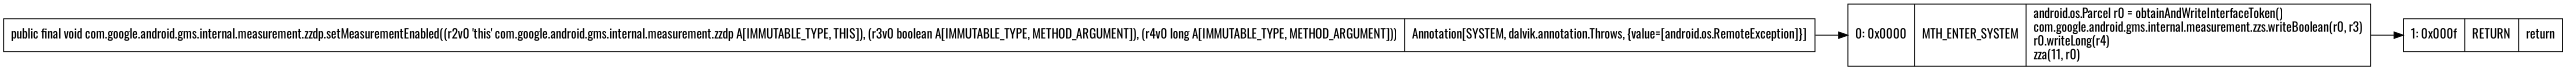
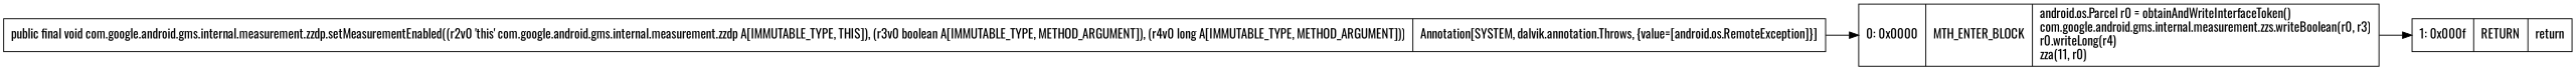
  digraph {
    rankdir=LR
    fontname=Oswald
    node [shape=record fontname=Oswald]
    edge [fontname=Oswald]
-   n1 [label="{0\:\ 0x0000|MTH_ENTER_SYSTEM\l|android.os.Parcel r0 = obtainAndWriteInterfaceToken()\lcom.google.android.gms.internal.measurement.zzs.writeBoolean(r0, r3)\lr0.writeLong(r4)\lzza(11, r0)\l}"]
+   n1 [label="{0\:\ 0x0000|MTH_ENTER_BLOCK\l|android.os.Parcel r0 = obtainAndWriteInterfaceToken()\lcom.google.android.gms.internal.measurement.zzs.writeBoolean(r0, r3)\lr0.writeLong(r4)\lzza(11, r0)\l}"]
    n2 [label="{1\:\ 0x000f|RETURN\l|return\l}"]
    n3 [label="{public final void com.google.android.gms.internal.measurement.zzdp.setMeasurementEnabled((r2v0 'this' com.google.android.gms.internal.measurement.zzdp A[IMMUTABLE_TYPE, THIS]), (r3v0 boolean A[IMMUTABLE_TYPE, METHOD_ARGUMENT]), (r4v0 long A[IMMUTABLE_TYPE, METHOD_ARGUMENT]))  | Annotation[SYSTEM, dalvik.annotation.Throws, \{value=[android.os.RemoteException]\}]\l}"]
    n1 -> n2
    n3 -> n1
  }
